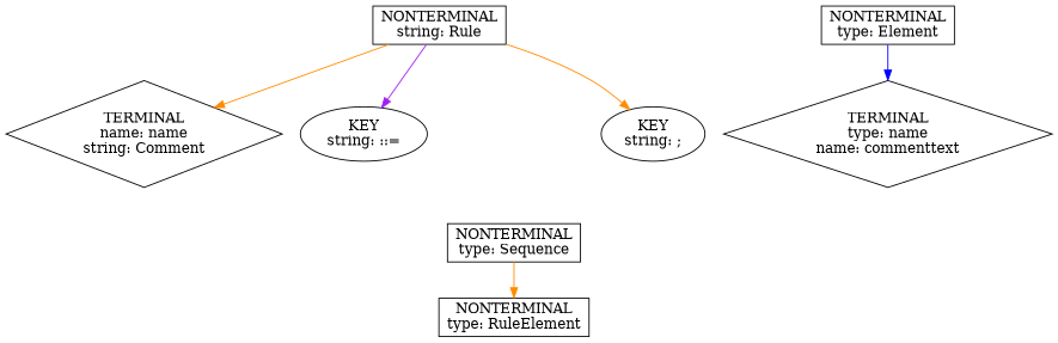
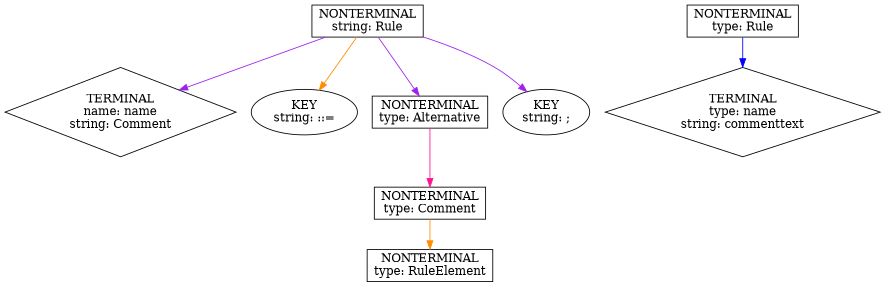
  digraph {
    node [shape=box]
    edge [color=darkorange]
    n1 [label="NONTERMINAL\nstring: Rule"]
    n2 [label="TERMINAL\nname: name\nstring: Comment" shape=diamond]
    n3 [label="KEY\nstring: ::=" shape=oval]
+   n4 [label="NONTERMINAL\ntype: Alternative"]
    n5 [label="KEY\nstring: ;" shape=oval]
-   n6 [label="NONTERMINAL\ntype: Sequence"]
+   n6 [label="NONTERMINAL\ntype: Comment"]
    n7 [label="NONTERMINAL\ntype: RuleElement"]
-   n8 [label="NONTERMINAL\ntype: Element"]
-   n9 [label="TERMINAL\ntype: name\nname: commenttext" shape=diamond]
-   n1 -> n2
-   n1 -> n3 [color=purple]
-   n1 -> n5
+   n8 [label="NONTERMINAL\ntype: Rule"]
+   n9 [label="TERMINAL\ntype: name\nstring: commenttext" shape=diamond]
+   n1 -> n2 [color=purple]
+   n1 -> n3
+   n1 -> n4 [color=purple]
+   n1 -> n5 [color=purple]
+   n4 -> n6 [color=deeppink]
    n6 -> n7
    n8 -> n9 [color=blue]
  }
